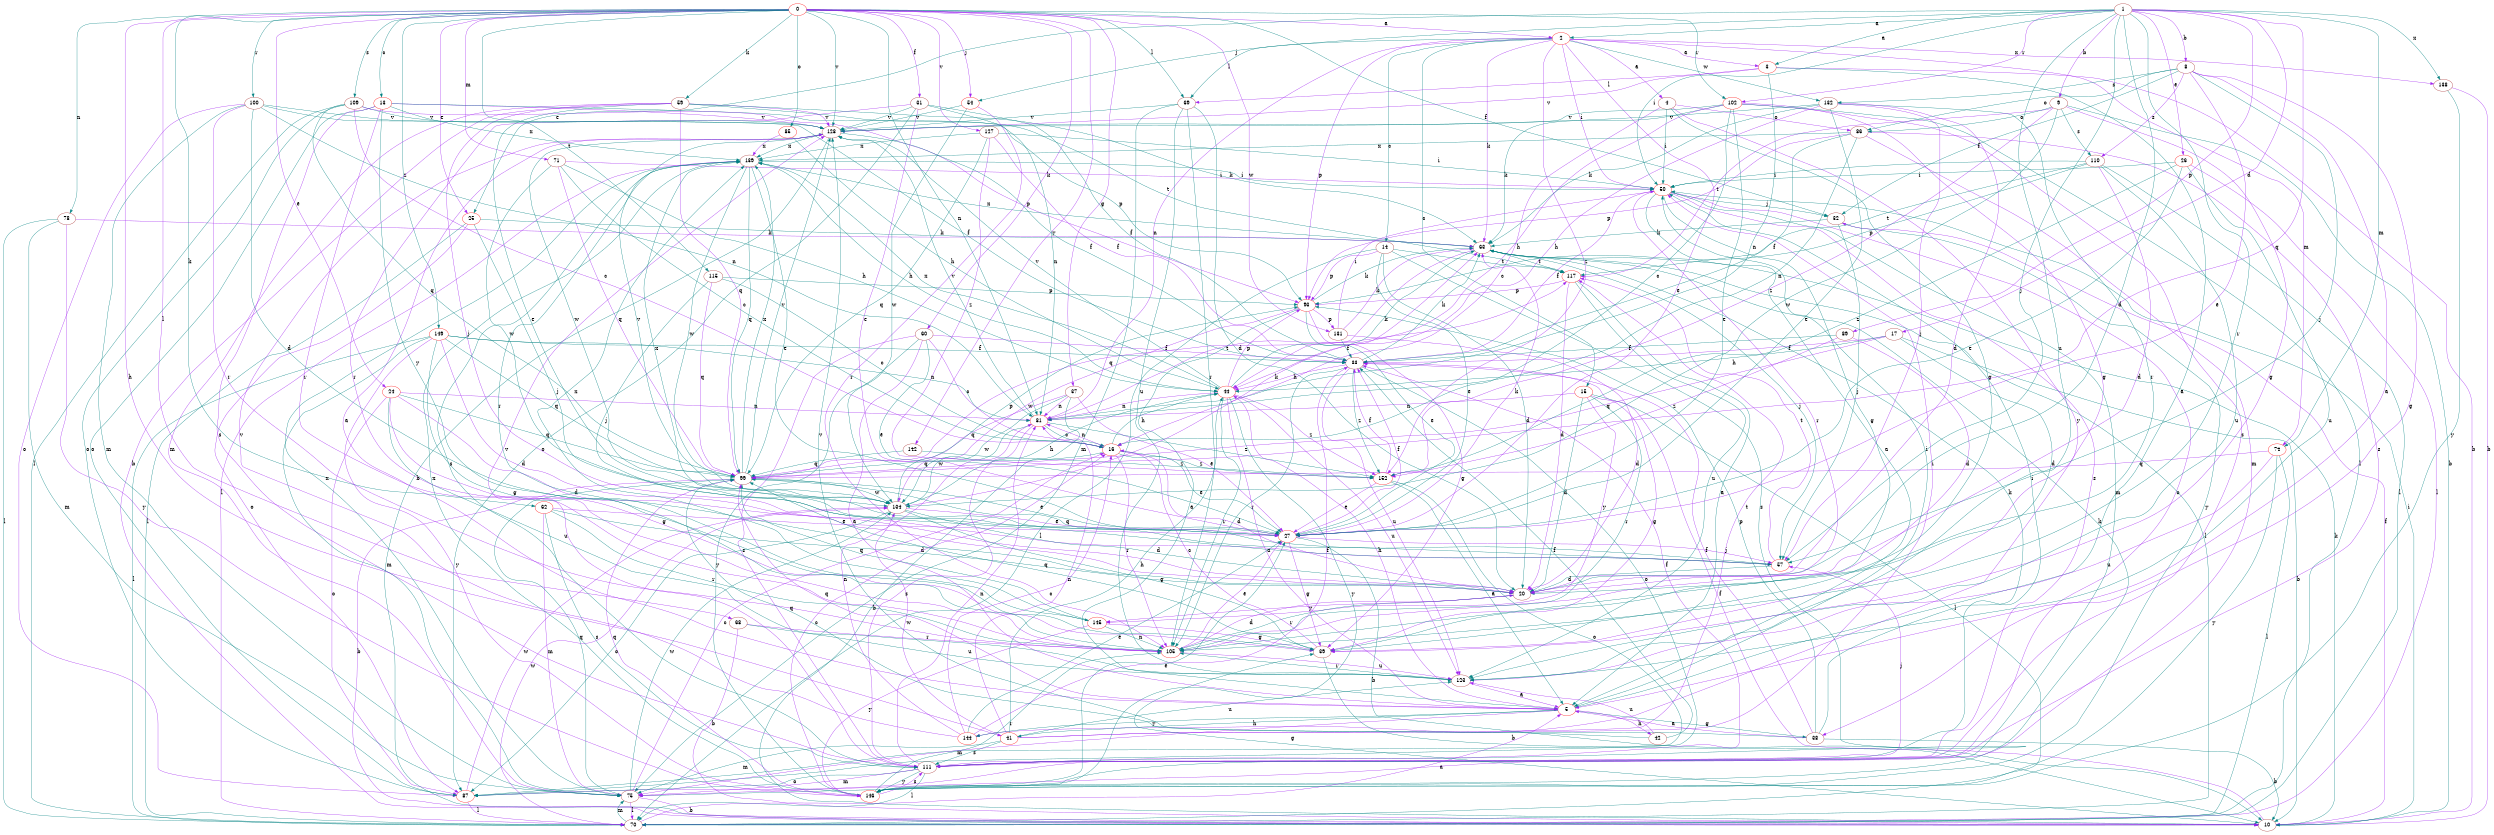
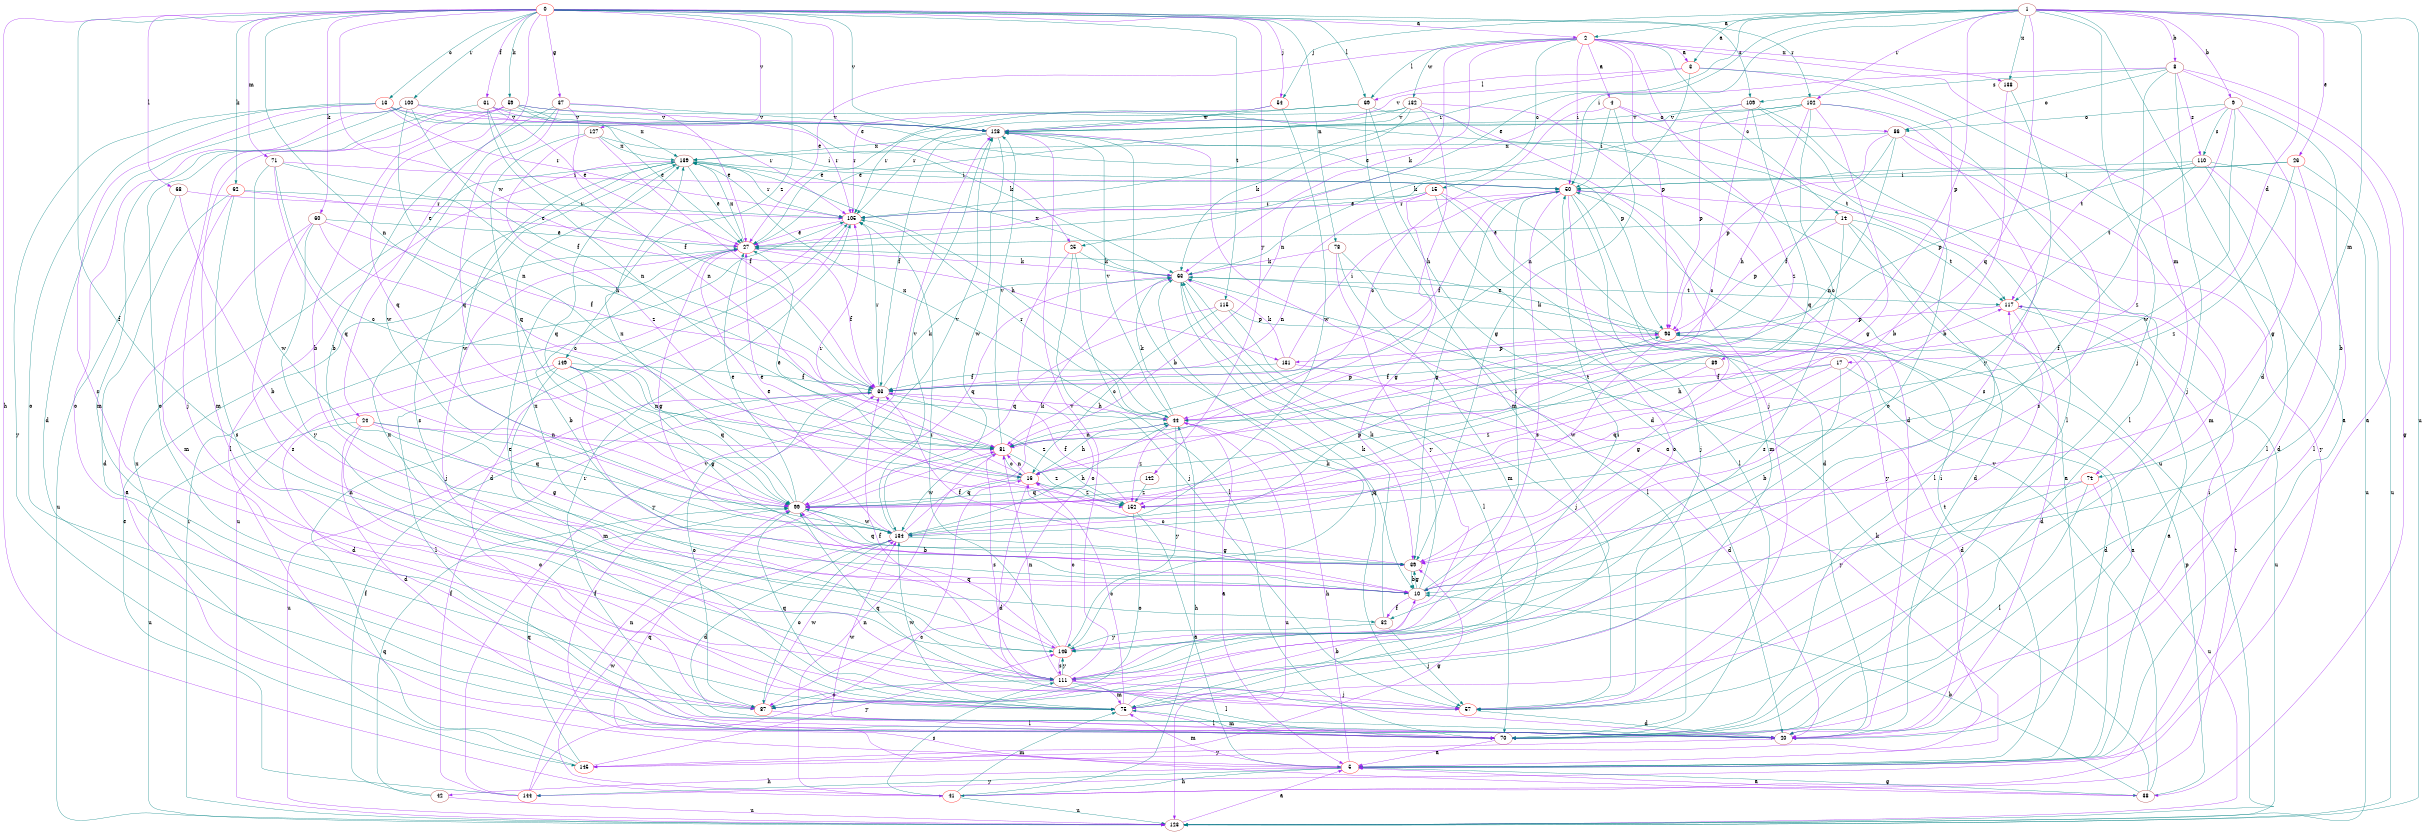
  strict digraph {
    node [color=brown]
    edge [color=teal]
    0 [color=red]
    2 [color=red]
    13 [color=red]
    24 [color=red]
    25 [color=red]
    31
    32
    37
    41 [color=red]
    54 [color=red]
    59
    60
    62 [color=red]
    68
    69
    71
    78
    81 [color=red]
-   85 [color=red]
    100
    102 [color=red]
    109
    115
    127
    128
    131
    142
    149 [color=red]
    3 [color=red]
    50 [color=red]
    74 [color=red]
    138
    4
    14
    15 [color=red]
    27 [color=red]
    63
    93 [color=red]
    132
    152 [color=red]
    105 [color=red]
    87 [color=red]
    111
    139
    145 [color=red]
    n46 [label=20]
    99
    123
    39
    57 [color=red]
    70
    33
    146 [color=red]
    10
    134
    44 [color=red]
    75
    117 [color=red]
    5 [color=red]
    16 [color=red]
    1
    8
    9
    17
    26 [color=red]
    89
    86
    38
    110
    144 [color=red]
    42
    0 -> 2 [color=purple label=a]
    0 -> 13 [label=c]
    0 -> 24 [color=purple label=e]
    0 -> 25 [color=purple label=e]
    0 -> 31 [color=purple label=f]
    0 -> 32 [label=f]
    0 -> 37 [color=purple label=g]
    0 -> 41 [color=purple label=h]
    0 -> 54 [color=purple label=j]
    0 -> 59 [label=k]
    0 -> 60 [color=purple label=k]
    0 -> 62 [label=k]
    0 -> 68 [color=purple label=l]
    0 -> 69 [label=l]
    0 -> 71 [color=purple label=m]
    0 -> 78 [label=n]
    0 -> 81 [label=n]
-   0 -> 85 [label=o]
    0 -> 100 [label=r]
    0 -> 102 [label=r]
    0 -> 109 [label=s]
    0 -> 115 [label=t]
    0 -> 127 [color=purple label=v]
    0 -> 128 [label=v]
    0 -> 131 [color=purple label=w]
    0 -> 142 [color=purple label=y]
    0 -> 149 [label=z]
    2 -> 69 [label=l]
    2 -> 81 [color=purple label=n]
    2 -> 3 [color=purple label=a]
    2 -> 50 [color=purple label=i]
    2 -> 74 [color=purple label=m]
    2 -> 138 [color=purple label=x]
    2 -> 4 [color=purple label=a]
    2 -> 14 [label=c]
    2 -> 15 [label=c]
    2 -> 27 [color=purple label=e]
    2 -> 63 [color=purple label=k]
    2 -> 93 [color=purple label=p]
    2 -> 132 [label=w]
    2 -> 152 [color=purple label=z]
    13 -> 128 [color=purple label=v]
    13 -> 93 [label=p]
    13 -> 105 [color=purple label=r]
    13 -> 87 [label=o]
    13 -> 111 [color=purple label=s]
    13 -> 139 [label=x]
    13 -> 145 [label=y]
    24 -> 81 [color=purple label=n]
    24 -> 87 [color=purple label=o]
    24 -> n46 [color=purple label=d]
    24 -> 99 [label=q]
    24 -> 123 [label=u]
    24 -> 39 [color=purple label=g]
    25 -> 63 [label=k]
    25 -> 87 [color=purple label=o]
    25 -> 57 [label=j]
    25 -> 70 [label=l]
    31 -> 81 [label=n]
    31 -> 128 [label=v]
    31 -> 27 [color=purple label=e]
    31 -> 105 [color=purple label=r]
    31 -> 87 [label=o]
    31 -> 33 [label=f]
    32 -> 63 [label=k]
    32 -> 57 [label=j]
    32 -> 146 [label=y]
    37 -> 81 [color=purple label=n]
+   37 -> 128 [label=v]
    37 -> 27 [color=purple label=e]
    37 -> 99 [color=purple label=q]
    37 -> 10 [label=b]
    37 -> 134 [label=w]
    41 -> 81 [color=purple label=n]
    41 -> 50 [color=purple label=i]
    41 -> 111 [label=s]
    41 -> 123 [label=u]
    41 -> 134 [color=purple label=w]
    41 -> 44 [label=h]
    41 -> 75 [label=m]
    41 -> 117 [color=purple label=t]
    54 -> 128 [label=v]
    54 -> 105 [color=purple label=r]
    54 -> 134 [label=w]
    59 -> 128 [color=purple label=v]
    59 -> 27 [label=e]
    59 -> 63 [label=k]
    59 -> 99 [color=purple label=q]
    59 -> 57 [color=purple label=j]
    59 -> 10 [color=purple label=b]
    59 -> 75 [color=purple label=m]
    59 -> 117 [label=t]
    60 -> 27 [label=e]
    60 -> 111 [color=purple label=s]
    60 -> 33 [color=purple label=f]
    60 -> 146 [label=y]
    60 -> 5 [color=purple label=a]
    60 -> 16 [color=purple label=c]
    62 -> 27 [color=purple label=e]
    62 -> 105 [label=r]
    62 -> 111 [label=s]
    62 -> n46 [label=d]
    62 -> 75 [color=purple label=m]
    68 -> 105 [color=purple label=r]
    68 -> 123 [label=u]
    68 -> 10 [color=purple label=b]
    69 -> 128 [label=v]
    69 -> 105 [label=r]
    69 -> n46 [label=d]
    69 -> 123 [label=u]
    69 -> 75 [label=m]
    71 -> 50 [color=purple label=i]
    71 -> 99 [color=purple label=q]
    71 -> 134 [label=w]
    71 -> 44 [label=h]
    71 -> 16 [label=c]
    78 -> 63 [color=purple label=k]
    78 -> 70 [label=l]
    78 -> 146 [color=purple label=y]
    78 -> 75 [label=m]
    81 -> 128 [label=v]
    81 -> 152 [label=z]
    81 -> 111 [color=purple label=s]
    81 -> 134 [label=w]
    81 -> 117 [color=purple label=t]
    81 -> 16 [label=c]
-   85 -> 139 [color=purple label=x]
-   85 -> 44 [label=h]
    100 -> 81 [label=n]
    100 -> 128 [label=v]
    100 -> 105 [color=purple label=r]
    100 -> 87 [color=purple label=o]
    100 -> n46 [label=d]
    100 -> 33 [label=f]
    100 -> 75 [label=m]
    102 -> 128 [label=v]
    102 -> 27 [label=e]
    102 -> 63 [label=k]
    102 -> 111 [color=purple label=s]
    102 -> 39 [color=purple label=g]
    102 -> 70 [label=l]
    102 -> 44 [color=purple label=h]
    102 -> 16 [label=c]
    109 -> 128 [label=v]
    109 -> 93 [color=purple label=p]
    109 -> 87 [label=o]
    109 -> 99 [label=q]
    109 -> 70 [label=l]
    109 -> 16 [color=purple label=c]
    115 -> 93 [label=p]
    115 -> 99 [color=purple label=q]
    115 -> 57 [label=j]
    115 -> 16 [label=c]
    127 -> 50 [label=i]
    127 -> 152 [color=purple label=z]
    127 -> 139 [label=x]
    127 -> 99 [label=q]
    127 -> 33 [color=purple label=f]
    128 -> 139 [label=x]
    128 -> 33 [label=f]
    128 -> 10 [label=b]
    128 -> 134 [label=w]
    128 -> 5 [color=purple label=a]
    131 -> 50 [color=purple label=i]
    131 -> 63 [color=purple label=k]
    131 -> n46 [color=purple label=d]
    131 -> 33 [label=f]
    142 -> 152 [label=z]
    142 -> 99 [label=q]
    149 -> 81 [label=n]
    149 -> n46 [color=purple label=d]
    149 -> 99 [label=q]
    149 -> 39 [label=g]
    149 -> 70 [label=l]
    149 -> 33 [label=f]
    149 -> 146 [color=purple label=y]
    149 -> 75 [label=m]
    3 -> 69 [color=purple label=l]
    3 -> 81 [label=n]
    3 -> 128 [color=purple label=v]
    3 -> 10 [color=purple label=b]
    3 -> 5 [label=a]
    50 -> 105 [color=purple label=r]
    50 -> 87 [color=purple label=o]
    50 -> 111 [color=purple label=s]
    50 -> 39 [label=g]
-   50 -> 32 [label=j]
+   50 -> 57 [label=j]
    50 -> 33 [color=purple label=f]
    50 -> 75 [label=m]
    50 -> 5 [label=a]
    74 -> 99 [color=purple label=q]
    74 -> 123 [color=purple label=u]
    74 -> 70 [label=l]
    74 -> 146 [label=y]
    138 -> 146 [label=y]
    138 -> 10 [color=purple label=b]
    4 -> 50 [label=i]
    4 -> 39 [label=g]
    4 -> 16 [color=purple label=c]
    4 -> 86 [color=purple label=o]
    4 -> 144 [color=purple label=y]
    14 -> 27 [label=e]
    14 -> 93 [color=purple label=p]
    14 -> 111 [label=s]
    14 -> n46 [label=d]
    14 -> 70 [label=l]
    14 -> 117 [label=t]
    15 -> 81 [color=purple label=n]
    15 -> 105 [label=r]
    15 -> 145 [color=purple label=y]
    15 -> n46 [label=d]
    15 -> 39 [color=purple label=g]
    15 -> 70 [label=l]
    27 -> 63 [color=purple label=k]
    27 -> 139 [label=x]
    27 -> 39 [color=purple label=g]
    27 -> 57 [color=purple label=j]
    27 -> 33 [color=purple label=f]
    27 -> 10 [label=b]
    63 -> 139 [label=x]
    63 -> 99 [color=purple label=q]
    63 -> 57 [label=j]
    63 -> 70 [label=l]
    63 -> 117 [label=t]
    93 -> 131 [color=purple label=p]
    93 -> 27 [label=e]
    93 -> 63 [label=k]
    93 -> 39 [color=purple label=g]
    93 -> 134 [color=purple label=w]
    93 -> 5 [label=a]
    132 -> 128 [label=v]
    132 -> 27 [label=e]
    132 -> 63 [label=k]
    132 -> 105 [label=r]
    132 -> n46 [color=purple label=d]
    132 -> 57 [color=purple label=j]
    132 -> 44 [color=purple label=h]
    152 -> 27 [color=purple label=e]
    152 -> 87 [label=o]
    152 -> 33 [color=purple label=f]
    152 -> 5 [label=a]
    105 -> 27 [color=purple label=e]
    105 -> n46 [color=purple label=d]
    105 -> 123 [color=purple label=u]
    87 -> 70 [color=purple label=l]
    87 -> 134 [color=purple label=w]
    111 -> 81 [color=purple label=n]
    111 -> 128 [color=purple label=v]
    111 -> 50 [label=i]
    111 -> 87 [label=o]
    111 -> 57 [color=purple label=j]
    111 -> 70 [label=l]
    111 -> 33 [color=purple label=f]
    111 -> 146 [label=y]
    111 -> 75 [color=purple label=m]
    139 -> 50 [label=i]
    139 -> 27 [label=e]
    139 -> 105 [label=r]
    139 -> 111 [label=s]
    139 -> 99 [label=q]
    139 -> 70 [color=purple label=l]
    139 -> 134 [label=w]
    139 -> 44 [label=h]
    145 -> 105 [label=n]
    145 -> 139 [label=x]
    145 -> 99 [label=q]
    145 -> 39 [color=purple label=g]
    145 -> 146 [color=purple label=y]
    n46 -> 105 [label=r]
    n46 -> 145 [color=purple label=y]
    99 -> 128 [label=v]
    99 -> 27 [label=e]
    99 -> 139 [label=x]
    99 -> 10 [color=purple label=b]
    99 -> 134 [label=w]
    123 -> 105 [label=r]
    123 -> 5 [color=purple label=a]
    39 -> 99 [label=q]
    39 -> 10 [label=b]
    39 -> 16 [color=purple label=c]
    57 -> n46 [label=d]
    57 -> 99 [label=q]
    57 -> 117 [color=purple label=t]
    70 -> 134 [color=purple label=w]
    70 -> 75 [label=m]
    70 -> 5 [color=purple label=a]
    33 -> 63 [label=k]
    33 -> 152 [label=z]
    33 -> 105 [label=r]
    33 -> 87 [label=o]
    33 -> 123 [color=purple label=u]
    33 -> 44 [color=purple label=h]
    146 -> 27 [label=e]
    146 -> 63 [label=k]
    146 -> 105 [label=r]
    146 -> 111 [color=purple label=s]
    146 -> 139 [label=x]
    146 -> 99 [color=purple label=q]
    146 -> 16 [color=purple label=c]
    10 -> 32 [color=purple label=f]
    10 -> 50 [label=i]
    10 -> 63 [label=k]
    10 -> 39 [label=g]
    10 -> 33 [color=purple label=f]
    134 -> 128 [label=v]
    134 -> 27 [color=purple label=e]
    134 -> 63 [color=purple label=k]
    134 -> 93 [label=p]
    134 -> 87 [label=o]
    134 -> n46 [label=d]
    134 -> 39 [label=g]
    134 -> 44 [label=h]
    44 -> 81 [color=purple label=n]
    44 -> 128 [label=v]
    44 -> 63 [label=k]
    44 -> 93 [color=purple label=p]
    44 -> 152 [color=purple label=z]
    44 -> 105 [label=r]
    44 -> 139 [label=x]
    44 -> 123 [color=purple label=u]
    44 -> 146 [label=y]
    44 -> 5 [color=purple label=a]
    75 -> 139 [label=x]
    75 -> 99 [label=q]
    75 -> 70 [color=purple label=l]
    75 -> 10 [color=purple label=b]
    75 -> 134 [label=w]
    75 -> 16 [color=purple label=c]
    117 -> 93 [color=purple label=p]
    117 -> n46 [color=purple label=d]
    117 -> 123 [label=u]
    117 -> 5 [label=a]
    5 -> 41 [label=h]
    5 -> 50 [label=i]
    5 -> 99 [color=purple label=q]
    5 -> 44 [color=purple label=h]
    5 -> 75 [color=purple label=m]
    5 -> 38 [label=g]
    5 -> 144 [label=y]
    5 -> 42 [color=purple label=h]
    16 -> 81 [color=purple label=n]
    16 -> 27 [label=e]
    16 -> 152 [label=z]
    16 -> 105 [color=purple label=r]
    16 -> n46 [color=purple label=d]
    16 -> 99 [label=q]
    16 -> 44 [label=h]
    1 -> 2 [label=a]
    1 -> 25 [label=e]
    1 -> 54 [label=j]
    1 -> 102 [color=purple label=r]
    1 -> 3 [label=a]
    1 -> 50 [label=i]
    1 -> 74 [label=m]
    1 -> 138 [label=x]
    1 -> 105 [label=r]
    1 -> n46 [label=d]
    1 -> 99 [color=purple label=q]
    1 -> 123 [label=u]
    1 -> 57 [label=j]
    1 -> 8 [color=purple label=b]
    1 -> 9 [color=purple label=b]
    1 -> 17 [color=purple label=d]
    1 -> 26 [color=purple label=e]
    1 -> 89 [color=purple label=p]
    8 -> 32 [label=f]
-   8 -> 132 [label=s]
+   8 -> 109 [label=s]
    8 -> 27 [color=purple label=e]
    8 -> 57 [label=j]
    8 -> 5 [color=purple label=a]
    8 -> 86 [label=o]
    8 -> 38 [color=purple label=g]
    8 -> 110 [color=purple label=s]
    9 -> 152 [color=purple label=z]
    9 -> 39 [color=purple label=g]
    9 -> 10 [label=b]
    9 -> 134 [label=w]
    9 -> 117 [color=purple label=t]
    9 -> 86 [label=o]
    9 -> 110 [label=s]
    17 -> n46 [label=d]
    17 -> 99 [color=purple label=q]
    17 -> 33 [color=purple label=f]
    17 -> 10 [label=b]
    17 -> 44 [label=h]
    26 -> 50 [label=i]
    26 -> 27 [label=e]
    26 -> 152 [label=z]
    26 -> 123 [label=u]
    26 -> 70 [color=purple label=l]
    89 -> 152 [color=purple label=z]
    89 -> n46 [color=purple label=d]
    89 -> 33 [label=f]
    86 -> 81 [label=n]
    86 -> 93 [color=purple label=p]
    86 -> 111 [color=purple label=s]
    86 -> 139 [label=x]
    86 -> 33 [label=f]
    86 -> 75 [color=purple label=m]
    38 -> 128 [label=v]
    38 -> 63 [label=k]
    38 -> 93 [label=p]
    38 -> 33 [color=purple label=f]
    38 -> 10 [label=b]
    38 -> 5 [color=purple label=a]
    110 -> 50 [label=i]
    110 -> 93 [label=p]
    110 -> n46 [color=purple label=d]
    110 -> 123 [label=u]
    110 -> 70 [label=l]
    110 -> 117 [label=t]
    144 -> 81 [color=purple label=n]
    144 -> 128 [color=purple label=v]
    144 -> 27 [label=e]
    144 -> 33 [color=purple label=f]
    144 -> 16 [color=purple label=c]
    42 -> 99 [label=q]
    42 -> 123 [color=purple label=u]
    42 -> 33 [label=f]
  }
